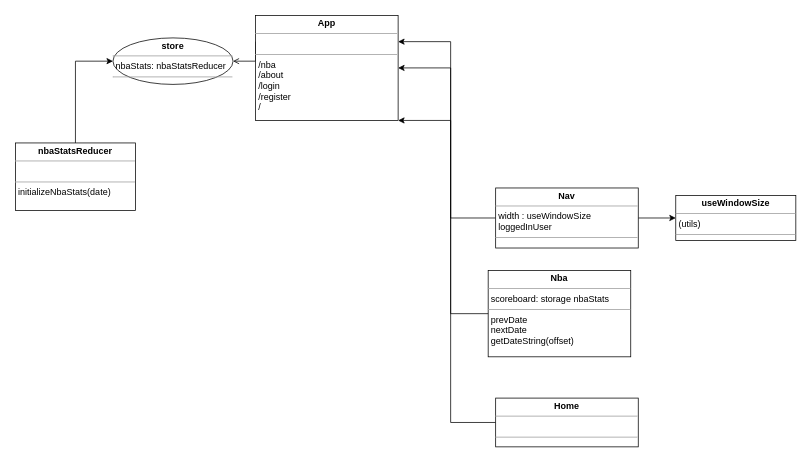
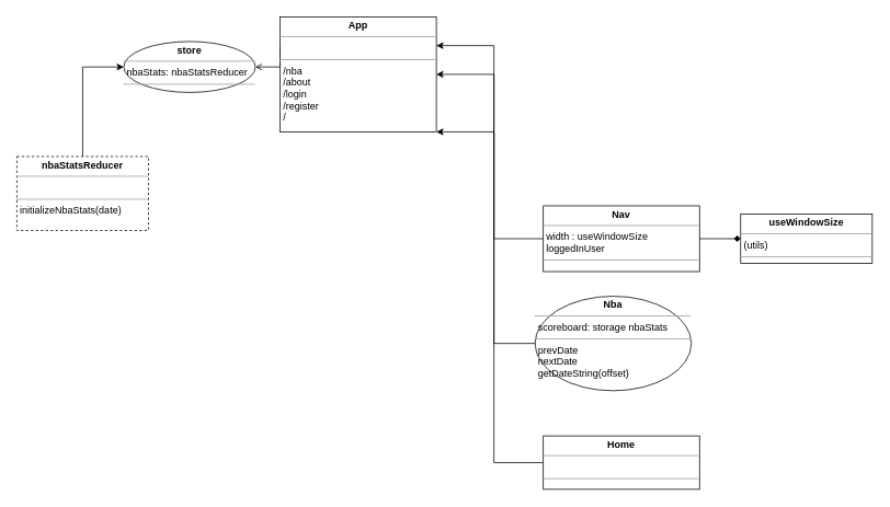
  <mxCell id="0" />
  <mxCell id="1" parent="0" />
  <mxCell id="2" value="" style="endArrow=open;shadow=0;strokeWidth=1;rounded=0;endFill=1;edgeStyle=elbowEdgeStyle;elbow=vertical;exitX=0;exitY=0.25;exitDx=0;exitDy=0;entryX=1;entryY=0.5;entryDx=0;entryDy=0;" parent="1" source="5" target="6" edge="1"><mxGeometry x="0.5" y="41" relative="1" as="geometry"><mxPoint x="380" y="55" as="sourcePoint" /><mxPoint x="180" y="55" as="targetPoint" /><mxPoint x="-40" y="32" as="offset" /><Array as="points"><mxPoint x="420" y="81" /></Array></mxGeometry></mxCell>
  <mxCell id="3" style="edgeStyle=orthogonalEdgeStyle;rounded=0;orthogonalLoop=1;jettySize=auto;html=1;entryX=1;entryY=0.5;entryDx=0;entryDy=0;exitX=0;exitY=0.5;exitDx=0;exitDy=0;" edge="1" parent="1" source="11" target="5"><mxGeometry relative="1" as="geometry"><mxPoint x="510" y="100" as="targetPoint" /><mxPoint x="720" y="340" as="sourcePoint" /><Array as="points"><mxPoint x="600" y="418" /><mxPoint x="600" y="90" /></Array></mxGeometry></mxCell>
- <mxCell id="4" style="edgeStyle=orthogonalEdgeStyle;rounded=0;orthogonalLoop=1;jettySize=auto;html=1;entryX=0;entryY=0.5;entryDx=0;entryDy=0;exitX=1;exitY=0.5;exitDx=0;exitDy=0;" edge="1" parent="1" source="8" target="12"><mxGeometry relative="1" as="geometry"><mxPoint x="1040" y="279" as="sourcePoint" /><mxPoint x="890" y="316.5" as="targetPoint" /></mxGeometry></mxCell>
+ <mxCell id="4" style="edgeStyle=orthogonalEdgeStyle;rounded=0;orthogonalLoop=1;jettySize=auto;html=1;entryX=0;entryY=0.5;entryDx=0;entryDy=0;exitX=1;exitY=0.5;exitDx=0;exitDy=0;endArrow=diamond;" edge="1" parent="1" source="8" target="12"><mxGeometry relative="1" as="geometry"><mxPoint x="1040" y="279" as="sourcePoint" /><mxPoint x="890" y="316.5" as="targetPoint" /></mxGeometry></mxCell>
  <mxCell id="5" value="&lt;p style=&quot;margin: 0px ; margin-top: 4px ; text-align: center&quot;&gt;&lt;b&gt;App&lt;/b&gt;&lt;/p&gt;&lt;hr size=&quot;1&quot;&gt;&lt;p style=&quot;margin: 0px ; margin-left: 4px&quot;&gt;&lt;br&gt;&lt;/p&gt;&lt;hr size=&quot;1&quot;&gt;&lt;p style=&quot;margin: 0px ; margin-left: 4px&quot;&gt;/nba&lt;/p&gt;&lt;p style=&quot;margin: 0px ; margin-left: 4px&quot;&gt;/about&lt;/p&gt;&lt;p style=&quot;margin: 0px ; margin-left: 4px&quot;&gt;/login&lt;/p&gt;&lt;p style=&quot;margin: 0px ; margin-left: 4px&quot;&gt;/register&lt;/p&gt;&lt;p style=&quot;margin: 0px ; margin-left: 4px&quot;&gt;/&lt;/p&gt;" style="verticalAlign=top;align=left;overflow=fill;fontSize=12;fontFamily=Helvetica;html=1;" vertex="1" parent="1"><mxGeometry x="340" y="20" width="190" height="140" as="geometry" /></mxCell>
  <mxCell id="6" value="&lt;p style=&quot;margin: 0px ; margin-top: 4px ; text-align: center&quot;&gt;&lt;b&gt;store&lt;/b&gt;&lt;/p&gt;&lt;hr size=&quot;1&quot;&gt;&lt;p style=&quot;margin: 0px ; margin-left: 4px&quot;&gt;nbaStats: nbaStatsReducer&lt;/p&gt;&lt;hr size=&quot;1&quot;&gt;&lt;p style=&quot;margin: 0px ; margin-left: 4px&quot;&gt;&lt;br&gt;&lt;/p&gt;" style="ellipse;verticalAlign=top;align=left;overflow=fill;fontSize=12;fontFamily=Helvetica;html=1;" vertex="1" parent="1"><mxGeometry x="150" y="50" width="160" height="62" as="geometry" /></mxCell>
  <mxCell id="7" style="edgeStyle=orthogonalEdgeStyle;rounded=0;orthogonalLoop=1;jettySize=auto;html=1;entryX=1;entryY=0.25;entryDx=0;entryDy=0;" edge="1" parent="1" source="8" target="5"><mxGeometry relative="1" as="geometry"><Array as="points"><mxPoint x="600" y="290" /><mxPoint x="600" y="55" /></Array></mxGeometry></mxCell>
  <mxCell id="8" value="&lt;p style=&quot;margin: 0px ; margin-top: 4px ; text-align: center&quot;&gt;&lt;b&gt;Nav&lt;/b&gt;&lt;/p&gt;&lt;hr size=&quot;1&quot;&gt;&lt;p style=&quot;margin: 0px ; margin-left: 4px&quot;&gt;width : useWindowSize&lt;/p&gt;&lt;p style=&quot;margin: 0px ; margin-left: 4px&quot;&gt;loggedInUser&lt;/p&gt;&lt;hr size=&quot;1&quot;&gt;&lt;p style=&quot;margin: 0px ; margin-left: 4px&quot;&gt;&lt;br&gt;&lt;/p&gt;&lt;p style=&quot;margin: 0px ; margin-left: 4px&quot;&gt;&lt;br&gt;&lt;/p&gt;" style="verticalAlign=top;align=left;overflow=fill;fontSize=12;fontFamily=Helvetica;html=1;" vertex="1" parent="1"><mxGeometry x="660" y="250" width="190" height="80" as="geometry" /></mxCell>
  <mxCell id="9" style="edgeStyle=orthogonalEdgeStyle;rounded=0;orthogonalLoop=1;jettySize=auto;html=1;entryX=1;entryY=1;entryDx=0;entryDy=0;" edge="1" parent="1" source="10" target="5"><mxGeometry relative="1" as="geometry"><mxPoint x="620" y="447.5" as="targetPoint" /><Array as="points"><mxPoint x="600" y="563" /><mxPoint x="600" y="160" /></Array></mxGeometry></mxCell>
  <mxCell id="10" value="&lt;p style=&quot;margin: 0px ; margin-top: 4px ; text-align: center&quot;&gt;&lt;b&gt;Home&lt;/b&gt;&lt;/p&gt;&lt;hr size=&quot;1&quot;&gt;&lt;p style=&quot;margin: 0px ; margin-left: 4px&quot;&gt;&lt;br&gt;&lt;/p&gt;&lt;hr size=&quot;1&quot;&gt;&lt;p style=&quot;margin: 0px ; margin-left: 4px&quot;&gt;&lt;br&gt;&lt;/p&gt;" style="verticalAlign=top;align=left;overflow=fill;fontSize=12;fontFamily=Helvetica;html=1;" vertex="1" parent="1"><mxGeometry x="660" y="530" width="190" height="65" as="geometry" /></mxCell>
- <mxCell id="11" value="&lt;p style=&quot;margin: 0px ; margin-top: 4px ; text-align: center&quot;&gt;&lt;b&gt;Nba&lt;/b&gt;&lt;/p&gt;&lt;hr size=&quot;1&quot;&gt;&lt;p style=&quot;margin: 0px ; margin-left: 4px&quot;&gt;scoreboard: storage nbaStats&lt;/p&gt;&lt;hr size=&quot;1&quot;&gt;&lt;p style=&quot;margin: 0px ; margin-left: 4px&quot;&gt;prevDate&lt;/p&gt;&lt;p style=&quot;margin: 0px ; margin-left: 4px&quot;&gt;nextDate&lt;/p&gt;&lt;p style=&quot;margin: 0px ; margin-left: 4px&quot;&gt;getDateString(offset)&lt;/p&gt;" style="verticalAlign=top;align=left;overflow=fill;fontSize=12;fontFamily=Helvetica;html=1;fillColor=none;" vertex="1" parent="1"><mxGeometry x="650" y="360" width="190" height="115" as="geometry" /></mxCell>
+ <mxCell id="11" value="&lt;p style=&quot;margin: 0px ; margin-top: 4px ; text-align: center&quot;&gt;&lt;b&gt;Nba&lt;/b&gt;&lt;/p&gt;&lt;hr size=&quot;1&quot;&gt;&lt;p style=&quot;margin: 0px ; margin-left: 4px&quot;&gt;scoreboard: storage nbaStats&lt;/p&gt;&lt;hr size=&quot;1&quot;&gt;&lt;p style=&quot;margin: 0px ; margin-left: 4px&quot;&gt;prevDate&lt;/p&gt;&lt;p style=&quot;margin: 0px ; margin-left: 4px&quot;&gt;nextDate&lt;/p&gt;&lt;p style=&quot;margin: 0px ; margin-left: 4px&quot;&gt;getDateString(offset)&lt;/p&gt;" style="ellipse;verticalAlign=top;align=left;overflow=fill;fontSize=12;fontFamily=Helvetica;html=1;fillColor=none;" vertex="1" parent="1"><mxGeometry x="650" y="360" width="190" height="115" as="geometry" /></mxCell>
  <mxCell id="12" value="&lt;p style=&quot;margin: 0px ; margin-top: 4px ; text-align: center&quot;&gt;&lt;b&gt;useWindowSize&lt;/b&gt;&lt;/p&gt;&lt;hr size=&quot;1&quot;&gt;&lt;p style=&quot;margin: 0px ; margin-left: 4px&quot;&gt;(utils)&lt;/p&gt;&lt;hr size=&quot;1&quot;&gt;&lt;p style=&quot;margin: 0px ; margin-left: 4px&quot;&gt;&lt;br&gt;&lt;/p&gt;" style="verticalAlign=top;align=left;overflow=fill;fontSize=12;fontFamily=Helvetica;html=1;" vertex="1" parent="1"><mxGeometry x="900" y="260" width="160" height="60" as="geometry" /></mxCell>
  <mxCell id="13" style="edgeStyle=orthogonalEdgeStyle;rounded=0;orthogonalLoop=1;jettySize=auto;html=1;entryX=0;entryY=0.5;entryDx=0;entryDy=0;" edge="1" parent="1" source="14" target="6"><mxGeometry relative="1" as="geometry" /></mxCell>
- <mxCell id="14" value="&lt;p style=&quot;margin: 0px ; margin-top: 4px ; text-align: center&quot;&gt;&lt;b&gt;nbaStatsReducer&lt;/b&gt;&lt;/p&gt;&lt;hr size=&quot;1&quot;&gt;&lt;p style=&quot;margin: 0px ; margin-left: 4px&quot;&gt;&lt;br&gt;&lt;/p&gt;&lt;hr size=&quot;1&quot;&gt;&lt;p style=&quot;margin: 0px ; margin-left: 4px&quot;&gt;initializeNbaStats(date)&lt;/p&gt;" style="verticalAlign=top;align=left;overflow=fill;fontSize=12;fontFamily=Helvetica;html=1;" vertex="1" parent="1"><mxGeometry x="20" y="190" width="160" height="90" as="geometry" /></mxCell>
+ <mxCell id="14" value="&lt;p style=&quot;margin: 0px ; margin-top: 4px ; text-align: center&quot;&gt;&lt;b&gt;nbaStatsReducer&lt;/b&gt;&lt;/p&gt;&lt;hr size=&quot;1&quot;&gt;&lt;p style=&quot;margin: 0px ; margin-left: 4px&quot;&gt;&lt;br&gt;&lt;/p&gt;&lt;hr size=&quot;1&quot;&gt;&lt;p style=&quot;margin: 0px ; margin-left: 4px&quot;&gt;initializeNbaStats(date)&lt;/p&gt;" style="verticalAlign=top;align=left;overflow=fill;fontSize=12;fontFamily=Helvetica;html=1;dashed=1;" vertex="1" parent="1"><mxGeometry x="20" y="190" width="160" height="90" as="geometry" /></mxCell>
